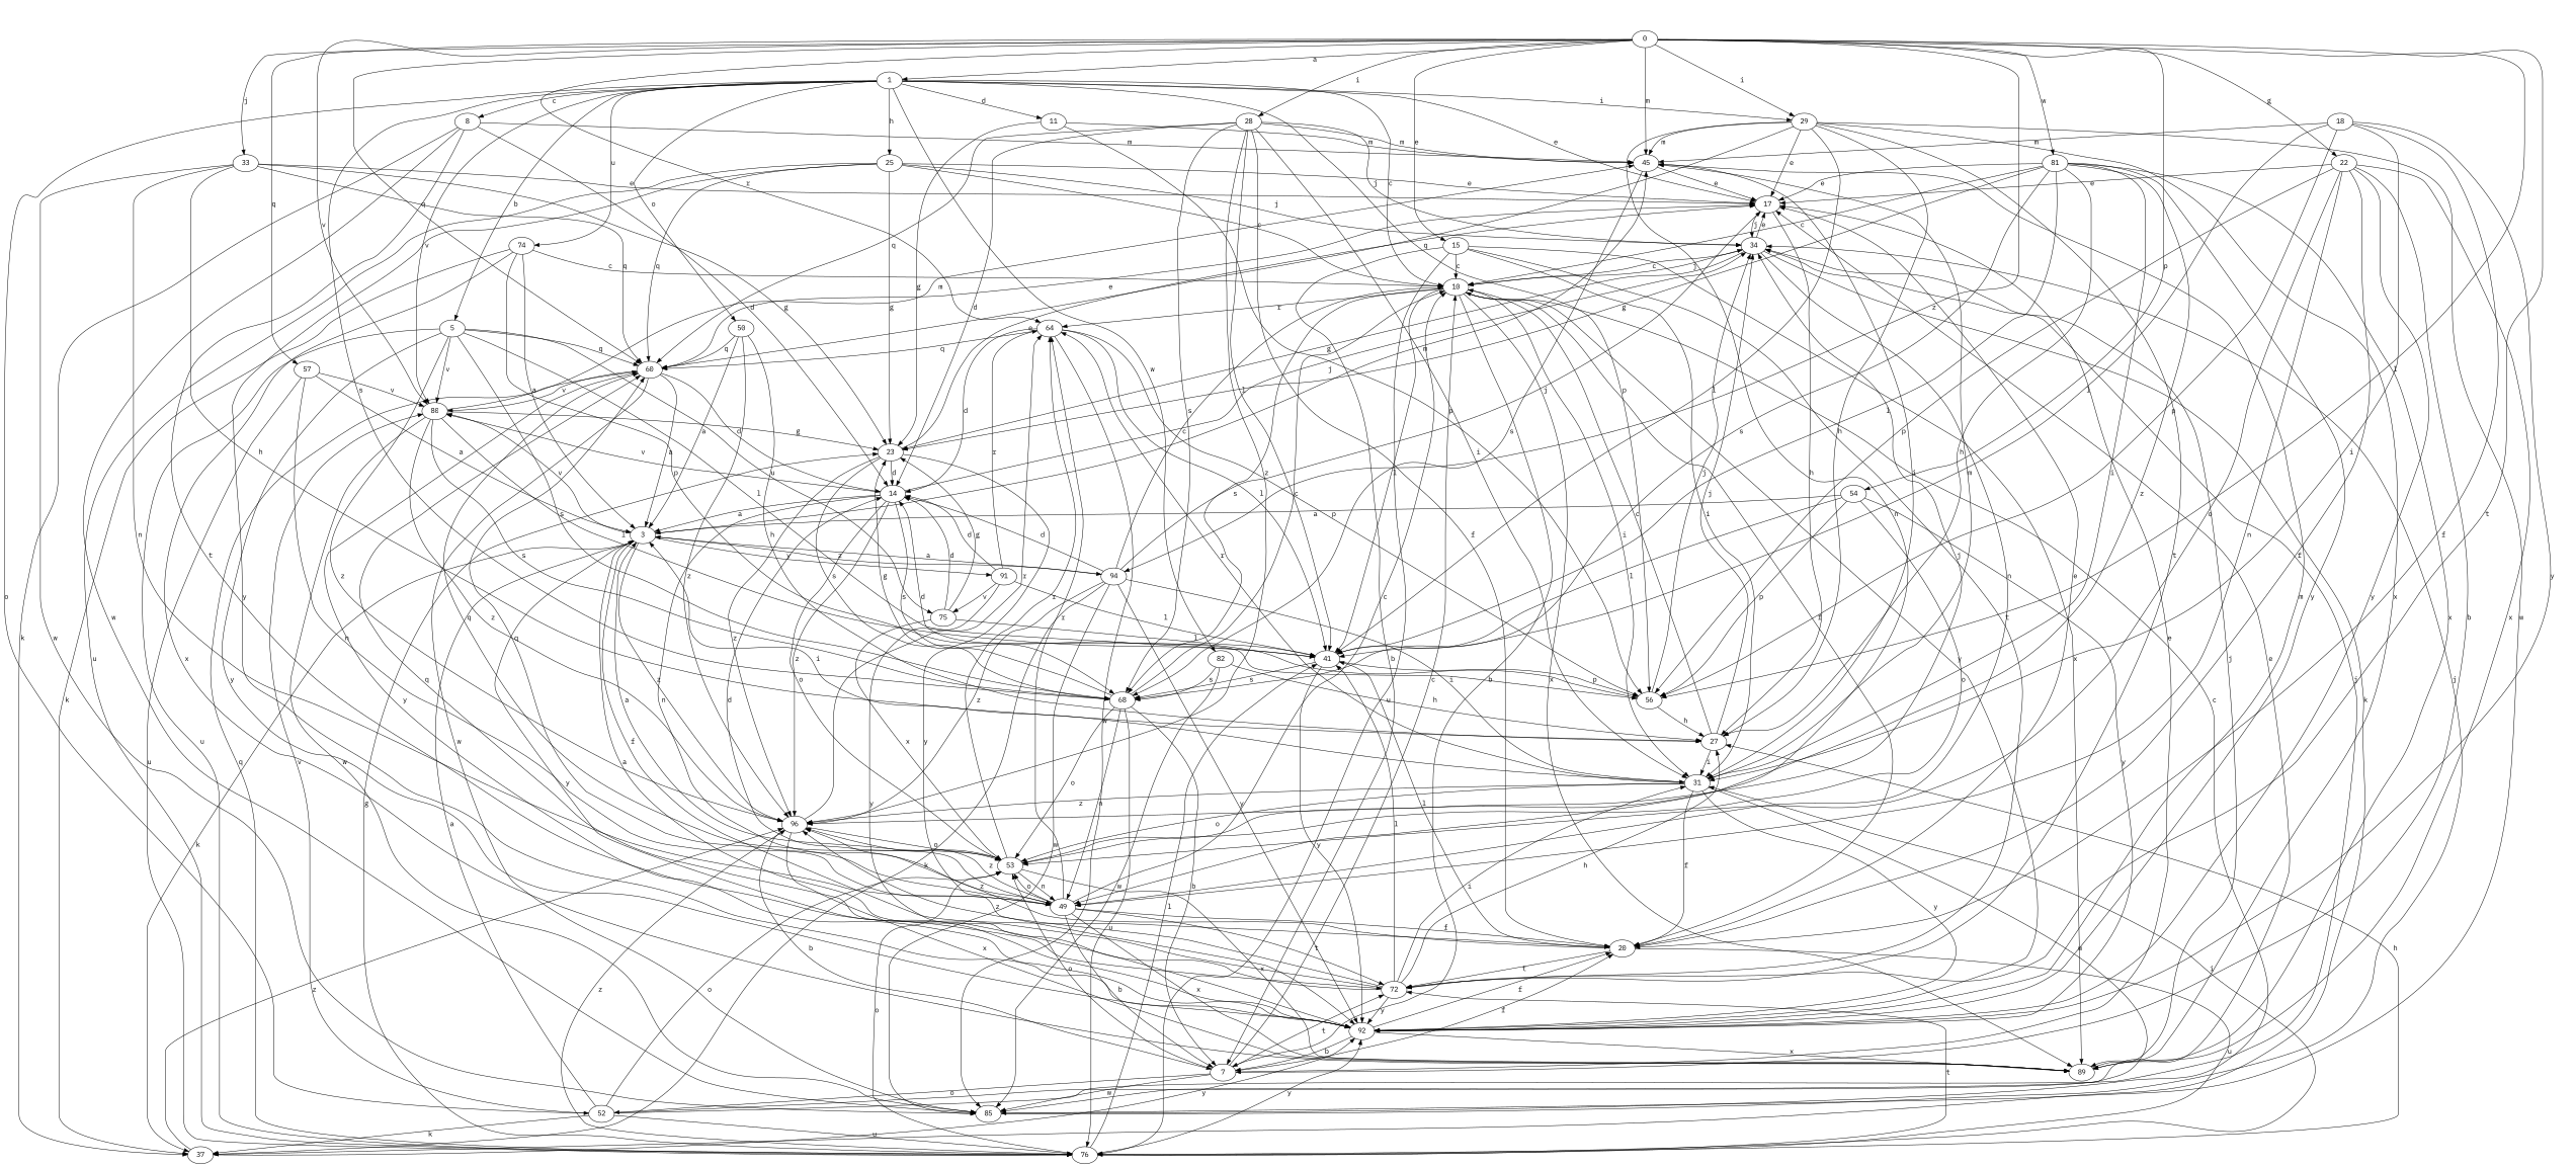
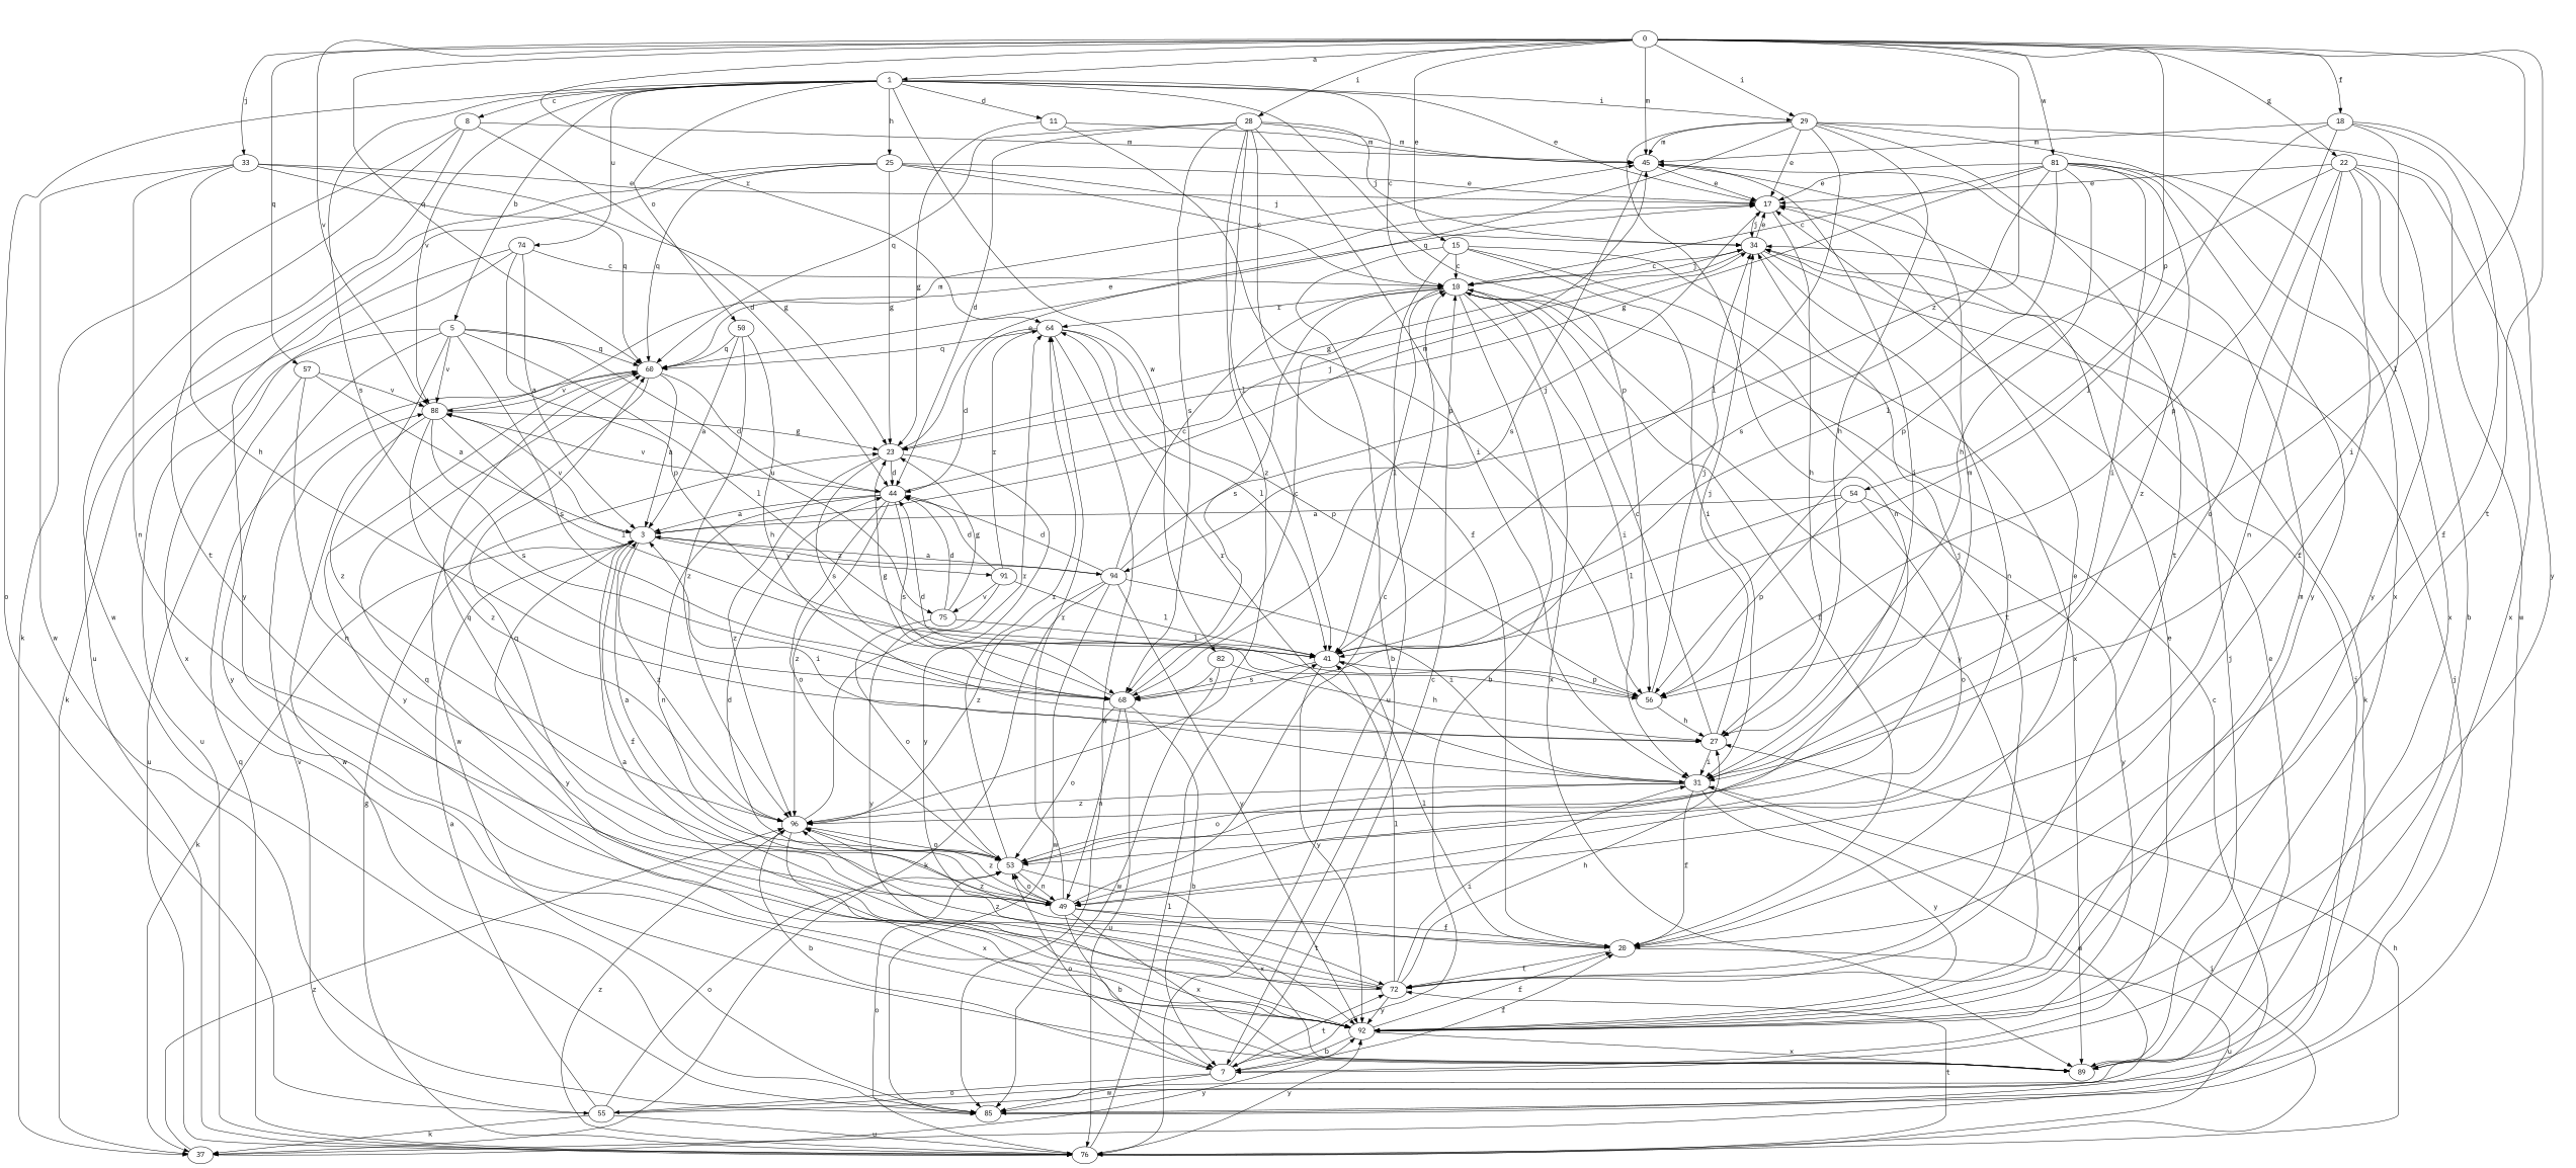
  strict digraph {
    fontname="IBM Plex Mono"
    node [fontname="IBM Plex Mono"]
    edge [fontname="IBM Plex Mono"]
    0
    1
    15
    18
    22
    28
    29
    33
    45
    54
    57
    60
    64
    72
    80
    81
    94
    56
    5
    8
    10
    11
    17
    25
    50
-   52
+   52 [label=55]
    68
    74
    82
    31
    76
    7
    89
    41
    20
    92
    53
    49
    96
-   14
+   14 [label=44]
    34
    85
    27
    23
    3
    37
    75
    91
    0 -> 1 [label=a]
    0 -> 15 [label=e]
+   0 -> 18 [label=f]
    0 -> 22 [label=g]
    0 -> 28 [label=i]
    0 -> 29 [label=i]
    0 -> 33 [label=j]
    0 -> 45 [label=m]
    0 -> 54 [label=p]
    0 -> 57 [label=q]
    0 -> 60 [label=q]
    0 -> 64 [label=r]
    0 -> 72 [label=t]
    0 -> 80 [label=v]
    0 -> 81 [label=w]
    0 -> 94 [label=z]
    0 -> 56 [label=l]
    1 -> 29 [label=i]
    1 -> 80 [label=v]
    1 -> 56 [label=p]
    1 -> 5 [label=b]
    1 -> 8 [label=c]
    1 -> 10 [label=c]
    1 -> 11 [label=d]
    1 -> 17 [label=e]
    1 -> 25 [label=h]
    1 -> 50 [label=o]
    1 -> 52 [label=o]
    1 -> 68 [label=s]
    1 -> 74 [label=u]
    1 -> 82 [label=w]
    15 -> 72 [label=t]
    15 -> 10 [label=c]
    15 -> 31 [label=i]
    15 -> 76 [label=u]
    15 -> 7 [label=b]
    15 -> 89 [label=x]
    18 -> 45 [label=m]
    18 -> 56 [label=p]
    18 -> 31 [label=i]
    18 -> 41 [label=l]
    18 -> 20 [label=f]
    18 -> 92 [label=y]
    22 -> 56 [label=p]
    22 -> 17 [label=e]
    22 -> 7 [label=b]
    22 -> 89 [label=x]
    22 -> 20 [label=f]
    22 -> 92 [label=y]
    22 -> 53 [label=o]
    22 -> 49 [label=n]
    28 -> 45 [label=m]
    28 -> 60 [label=q]
    28 -> 68 [label=s]
    28 -> 31 [label=i]
    28 -> 41 [label=l]
    28 -> 20 [label=f]
    28 -> 96 [label=z]
    28 -> 14 [label=d]
    28 -> 34 [label=j]
    29 -> 45 [label=m]
    29 -> 60 [label=q]
    29 -> 72 [label=t]
    29 -> 17 [label=e]
    29 -> 89 [label=x]
    29 -> 41 [label=l]
    29 -> 49 [label=n]
    29 -> 85 [label=w]
    29 -> 27 [label=h]
    33 -> 60 [label=q]
    33 -> 17 [label=e]
    33 -> 49 [label=n]
    33 -> 85 [label=w]
    33 -> 27 [label=h]
    33 -> 23 [label=g]
    45 -> 17 [label=e]
    45 -> 68 [label=s]
    45 -> 31 [label=i]
    54 -> 56 [label=p]
    54 -> 41 [label=l]
    54 -> 92 [label=y]
    54 -> 53 [label=o]
    54 -> 3 [label=a]
    57 -> 80 [label=v]
    57 -> 76 [label=u]
    57 -> 49 [label=n]
    57 -> 3 [label=a]
    60 -> 80 [label=v]
    60 -> 17 [label=e]
    60 -> 92 [label=y]
    60 -> 14 [label=d]
    60 -> 85 [label=w]
    60 -> 3 [label=a]
    64 -> 60 [label=q]
    64 -> 56 [label=p]
    64 -> 41 [label=l]
    64 -> 14 [label=d]
    64 -> 85 [label=w]
    72 -> 60 [label=q]
    72 -> 31 [label=i]
    72 -> 41 [label=l]
    72 -> 92 [label=y]
    72 -> 96 [label=z]
    72 -> 27 [label=h]
    72 -> 3 [label=a]
    80 -> 45 [label=m]
    80 -> 68 [label=s]
    80 -> 41 [label=l]
    80 -> 96 [label=z]
    80 -> 85 [label=w]
    80 -> 23 [label=g]
    81 -> 10 [label=c]
    81 -> 17 [label=e]
    81 -> 68 [label=s]
    81 -> 31 [label=i]
    81 -> 89 [label=x]
    81 -> 41 [label=l]
    81 -> 92 [label=y]
    81 -> 96 [label=z]
    81 -> 27 [label=h]
    81 -> 23 [label=g]
    94 -> 10 [label=c]
    94 -> 17 [label=j]
    94 -> 31 [label=i]
    94 -> 92 [label=y]
    94 -> 96 [label=z]
    94 -> 14 [label=d]
    94 -> 85 [label=w]
    94 -> 3 [label=a]
    94 -> 37 [label=k]
    56 -> 14 [label=d]
    56 -> 34 [label=j]
    56 -> 27 [label=h]
    5 -> 60 [label=q]
    5 -> 80 [label=v]
    5 -> 68 [label=s]
    5 -> 76 [label=u]
    5 -> 41 [label=l]
    5 -> 92 [label=y]
    5 -> 96 [label=z]
    5 -> 75 [label=u]
    8 -> 45 [label=m]
    8 -> 72 [label=t]
    8 -> 14 [label=d]
    8 -> 85 [label=w]
    8 -> 37 [label=k]
    10 -> 64 [label=r]
    10 -> 68 [label=s]
    10 -> 31 [label=i]
    10 -> 7 [label=b]
    10 -> 89 [label=x]
    10 -> 41 [label=l]
    10 -> 20 [label=f]
    10 -> 92 [label=y]
    10 -> 34 [label=j]
    11 -> 45 [label=m]
    11 -> 56 [label=p]
    11 -> 23 [label=g]
    17 -> 34 [label=j]
    17 -> 27 [label=h]
    25 -> 60 [label=q]
    25 -> 10 [label=c]
    25 -> 17 [label=e]
    25 -> 76 [label=u]
    25 -> 92 [label=y]
    25 -> 34 [label=j]
    25 -> 23 [label=g]
    50 -> 60 [label=q]
    50 -> 96 [label=z]
    50 -> 27 [label=h]
    50 -> 3 [label=a]
    52 -> 80 [label=v]
    52 -> 17 [label=e]
    52 -> 76 [label=u]
    52 -> 53 [label=o]
    52 -> 34 [label=j]
    52 -> 3 [label=a]
    52 -> 37 [label=k]
    68 -> 10 [label=c]
    68 -> 76 [label=u]
    68 -> 7 [label=b]
    68 -> 53 [label=o]
    68 -> 49 [label=n]
    68 -> 23 [label=g]
    74 -> 56 [label=p]
    74 -> 10 [label=c]
    74 -> 89 [label=x]
    74 -> 3 [label=a]
    74 -> 37 [label=k]
    82 -> 68 [label=s]
    82 -> 85 [label=w]
    82 -> 27 [label=h]
    31 -> 45 [label=m]
    31 -> 64 [label=r]
    31 -> 20 [label=f]
    31 -> 92 [label=y]
    31 -> 53 [label=o]
    31 -> 96 [label=z]
    31 -> 85 [label=w]
    31 -> 3 [label=i]
    76 -> 60 [label=q]
    76 -> 72 [label=t]
    76 -> 31 [label=i]
    76 -> 41 [label=l]
    76 -> 92 [label=y]
    76 -> 53 [label=o]
    76 -> 96 [label=z]
    76 -> 27 [label=h]
    76 -> 23 [label=g]
    7 -> 72 [label=t]
    7 -> 10 [label=c]
    7 -> 17 [label=e]
    7 -> 52 [label=o]
    7 -> 20 [label=f]
    7 -> 53 [label=o]
    7 -> 85 [label=w]
    89 -> 34 [label=j]
    41 -> 56 [label=p]
    41 -> 68 [label=s]
    41 -> 92 [label=y]
    20 -> 72 [label=t]
    20 -> 17 [label=e]
    20 -> 76 [label=u]
    20 -> 41 [label=l]
    20 -> 96 [label=z]
    92 -> 45 [label=m]
    92 -> 7 [label=b]
    92 -> 89 [label=x]
    92 -> 20 [label=f]
    53 -> 60 [label=q]
    53 -> 64 [label=r]
    53 -> 89 [label=x]
    53 -> 49 [label=n]
    53 -> 34 [label=j]
    53 -> 3 [label=a]
    49 -> 60 [label=q]
    49 -> 64 [label=r]
    49 -> 72 [label=t]
    49 -> 10 [label=c]
    49 -> 7 [label=b]
    49 -> 89 [label=x]
    49 -> 20 [label=f]
    49 -> 53 [label=o]
    49 -> 96 [label=z]
    49 -> 14 [label=d]
    96 -> 64 [label=r]
    96 -> 7 [label=b]
    96 -> 89 [label=x]
    96 -> 53 [label=o]
    14 -> 80 [label=v]
    14 -> 68 [label=s]
    14 -> 53 [label=o]
    14 -> 49 [label=n]
    14 -> 96 [label=z]
    14 -> 34 [label=j]
    14 -> 3 [label=a]
    34 -> 10 [label=c]
    34 -> 17 [label=e]
    34 -> 49 [label=n]
    34 -> 23 [label=g]
    34 -> 37 [label=k]
    85 -> 10 [label=c]
    85 -> 34 [label=j]
    27 -> 10 [label=c]
    27 -> 31 [label=i]
    27 -> 34 [label=j]
    23 -> 17 [label=e]
    23 -> 68 [label=s]
    23 -> 92 [label=y]
    23 -> 96 [label=z]
    23 -> 14 [label=d]
    3 -> 45 [label=m]
    3 -> 80 [label=v]
    3 -> 94 [label=z]
    3 -> 20 [label=f]
    3 -> 92 [label=y]
    3 -> 96 [label=z]
    3 -> 37 [label=k]
    3 -> 91 [label=y]
    37 -> 92 [label=y]
    37 -> 96 [label=z]
    75 -> 41 [label=l]
-   75 -> 53 [label=x]
+   75 -> 53 [label=o]
    75 -> 14 [label=d]
    75 -> 23 [label=g]
    91 -> 64 [label=r]
    91 -> 41 [label=l]
    91 -> 92 [label=y]
    91 -> 14 [label=d]
    91 -> 75 [label=v]
  }
